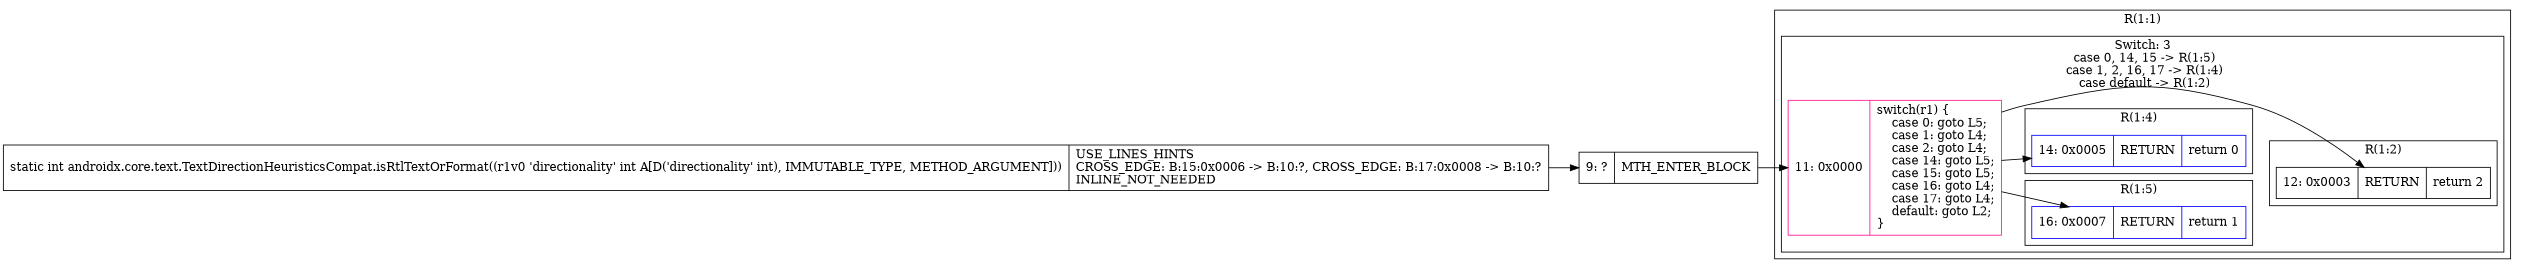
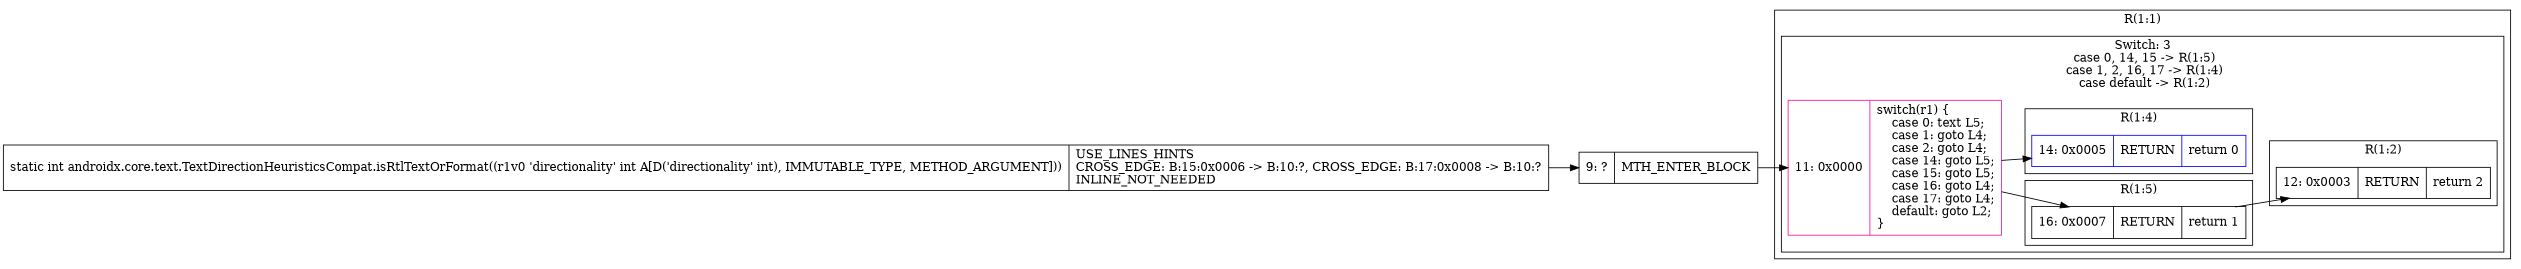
  digraph {
    rankdir=LR
    node [color=black shape=record]
-   n1 [color=blue label="{16\:\ 0x0007|RETURN\l|return 1\l}"]
+   n1 [label="{16\:\ 0x0007|RETURN\l|return 1\l}"]
    n2 [color=blue label="{14\:\ 0x0005|RETURN\l|return 0\l}"]
    n3 [label="{12\:\ 0x0003|RETURN\l|return 2\l}"]
-   n4 [color=deeppink label="{11\:\ 0x0000|switch(r1) \{\l    case 0: goto L5;\l    case 1: goto L4;\l    case 2: goto L4;\l    case 14: goto L5;\l    case 15: goto L5;\l    case 16: goto L4;\l    case 17: goto L4;\l    default: goto L2;\l\}\l}"]
+   n4 [color=deeppink label="{11\:\ 0x0000|switch(r1) \{\l    case 0: text L5;\l    case 1: goto L4;\l    case 2: goto L4;\l    case 14: goto L5;\l    case 15: goto L5;\l    case 16: goto L4;\l    case 17: goto L4;\l    default: goto L2;\l\}\l}"]
    n5 [label="{9\:\ ?|MTH_ENTER_BLOCK\l}"]
    n6 [label="{static int androidx.core.text.TextDirectionHeuristicsCompat.isRtlTextOrFormat((r1v0 'directionality' int A[D('directionality' int), IMMUTABLE_TYPE, METHOD_ARGUMENT]))  | USE_LINES_HINTS\lCROSS_EDGE: B:15:0x0006 \-\> B:10:?, CROSS_EDGE: B:17:0x0008 \-\> B:10:?\lINLINE_NOT_NEEDED\l}"]
    subgraph cluster_1 {
      label="R(1:1)"
      subgraph cluster_2 {
        label="Switch: 3\n case 0, 14, 15 -> R(1:5)\n case 1, 2, 16, 17 -> R(1:4)\n case default -> R(1:2)"
        n4
        subgraph cluster_3 {
          label="R(1:5)"
          n1
        }
        subgraph cluster_4 {
          label="R(1:4)"
          n2
        }
        subgraph cluster_5 {
          label="R(1:2)"
          n3
        }
      }
    }
    n4 -> n1
    n4 -> n2
-   n4 -> n3
+   n1 -> n3
    n5 -> n4
    n6 -> n5
  }
